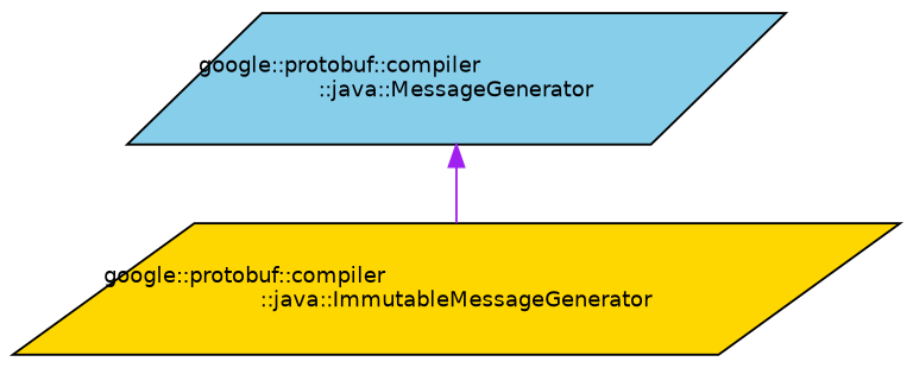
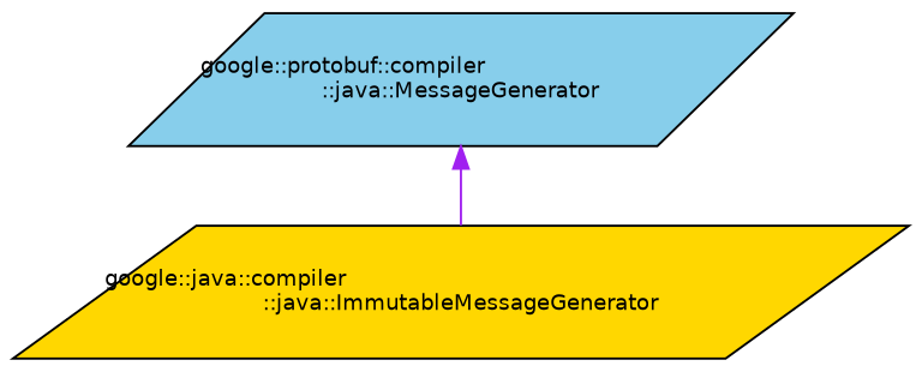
  digraph {
    node [color=black fontname=Helvetica fontsize=10 shape=parallelogram style=filled]
-   n1 [fillcolor=gold fontcolor=black height=0.2 label="google::protobuf::compiler\l::java::ImmutableMessageGenerator" width=0.4]
+   n1 [fillcolor=gold fontcolor=black height=0.2 label="google::java::compiler\l::java::ImmutableMessageGenerator" width=0.4]
    n2 [fillcolor=skyblue height=0.2 label="google::protobuf::compiler\l::java::MessageGenerator" width=0.4]
    n2 -> n1 [color=purple dir=back fontname=Helvetica fontsize=10 labelfontname=Helvetica labelfontsize=10 style=solid]
  }
